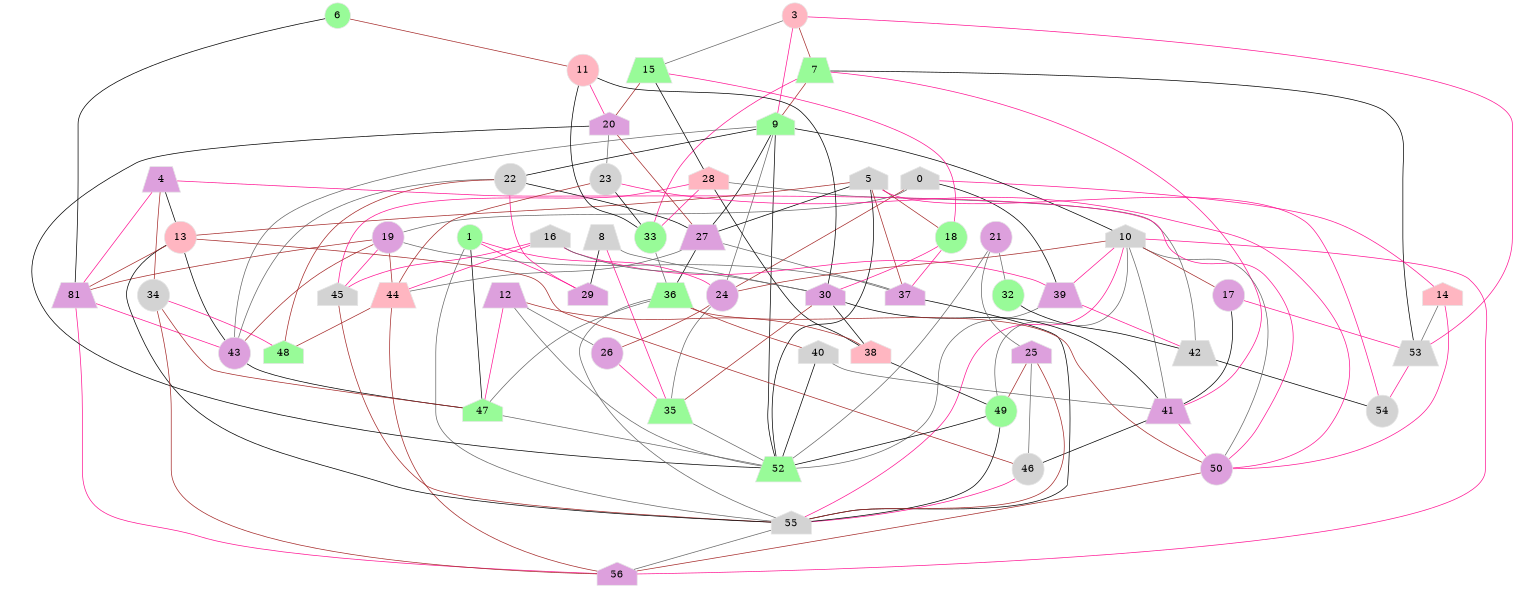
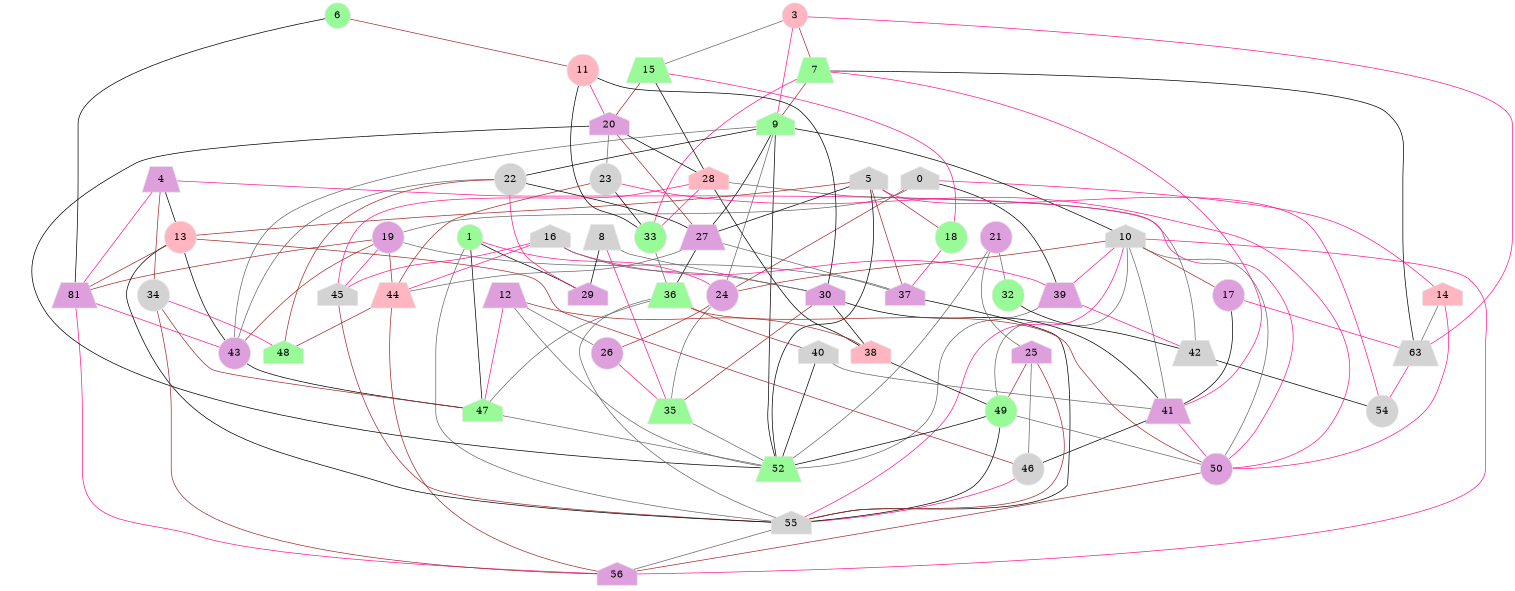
  graph {
    node [color=gray90 fillcolor=plum shape=circle style=filled]
    edge [color=deeppink weight=1.0]
    1 [fillcolor=palegreen]
    24
    29 [shape=house]
    47 [fillcolor=palegreen shape=house]
    55 [fillcolor=lightgrey shape=house]
    35 [fillcolor=palegreen shape=trapezium]
    26
    52 [fillcolor=palegreen shape=trapezium]
    56 [shape=house]
    n10 [fillcolor=lightgrey label=0 shape=house]
    14 [fillcolor=lightpink shape=house]
    19
    39 [shape=trapezium]
-   53 [fillcolor=lightgrey shape=trapezium]
+   53 [fillcolor=lightgrey shape=trapezium label=63]
    50
    n16 [label=81 shape=trapezium]
    37 [shape=house]
    43
    44 [fillcolor=lightpink shape=trapezium]
    45 [fillcolor=lightgrey shape=house]
    42 [fillcolor=lightgrey shape=trapezium]
    3 [fillcolor=lightpink]
    7 [fillcolor=palegreen shape=trapezium]
    9 [fillcolor=palegreen shape=house]
    15 [fillcolor=palegreen shape=trapezium]
    33 [fillcolor=palegreen]
    41 [shape=trapezium]
    27 [shape=trapezium]
    10 [fillcolor=lightgrey shape=house]
    22 [fillcolor=lightgrey]
    18 [fillcolor=palegreen]
    20 [shape=house]
    28 [fillcolor=lightpink shape=house]
    54 [fillcolor=lightgrey]
    4 [shape=trapezium]
    13 [fillcolor=lightpink]
    34 [fillcolor=lightgrey]
    46 [fillcolor=lightgrey]
    48 [fillcolor=palegreen shape=house]
    5 [fillcolor=lightgrey shape=house]
    30 [shape=house]
    36 [fillcolor=palegreen shape=trapezium]
    6 [fillcolor=palegreen]
    11 [fillcolor=lightpink]
    8 [fillcolor=lightgrey shape=trapezium]
    38 [fillcolor=lightpink shape=house]
    17
    49 [fillcolor=palegreen]
    23 [fillcolor=lightgrey]
    12 [shape=trapezium]
    16 [fillcolor=lightgrey shape=house]
    21
    25 [shape=house]
    32 [fillcolor=palegreen]
    40 [fillcolor=lightgrey shape=house]
    1 -- 24
-   1 -- 29
+   1 -- 29 [color=black]
    1 -- 47 [color=black]
    1 -- 55 [color=gray40]
    24 -- 35 [color=gray40]
    24 -- 26 [color=brown]
    47 -- 52 [color=gray40]
    55 -- 56 [color=gray40]
    35 -- 52 [color=gray40]
    26 -- 35
    n10 -- 24 [color=brown]
    n10 -- 14
    n10 -- 19 [color=gray40]
    n10 -- 39 [color=black]
    14 -- 53 [color=gray40]
    14 -- 50
    19 -- n16 [color=brown]
    19 -- 37 [color=gray40]
    19 -- 43 [color=brown]
    19 -- 44 [color=brown]
    19 -- 45
    39 -- 52 [color=gray40]
    39 -- 42
    53 -- 54
    50 -- 56 [color=brown]
    n16 -- 56
    n16 -- 43
    37 -- 55 [color=black]
    43 -- 47 [color=black]
    44 -- 56 [color=brown]
    44 -- 48 [color=brown]
    45 -- 55 [color=brown]
    42 -- 54 [color=black]
    3 -- 53
    3 -- 7 [color=brown]
    3 -- 9
    3 -- 15 [color=gray40]
    7 -- 53 [color=black]
    7 -- 9 [color=brown]
    7 -- 33
    7 -- 41
    9 -- 24 [color=gray40]
    9 -- 52 [color=black]
    9 -- 43 [color=gray40]
    9 -- 27 [color=black]
    9 -- 10 [color=black]
    9 -- 22 [color=black]
    15 -- 18
    15 -- 20 [color=brown weight=2.0]
    15 -- 28 [color=black]
    33 -- 36 [color=gray40]
    41 -- 50
    41 -- 46 [color=black]
    27 -- 37 [color=gray40]
    27 -- 44 [color=gray40]
    27 -- 36 [color=black]
    10 -- 24 [color=brown]
    10 -- 55
    10 -- 56
    10 -- 39
    10 -- 50 [color=gray40]
    10 -- 41 [color=gray40]
    10 -- 17 [color=brown]
    10 -- 49 [color=gray40]
    22 -- 29
    22 -- 43 [color=gray40]
    22 -- 27 [color=black]
    22 -- 48 [color=brown]
    18 -- 37
-   18 -- 30
    20 -- 52 [color=black]
    20 -- 27 [color=brown]
+   20 -- 28 [color=black]
    20 -- 23 [color=gray40]
    28 -- 45 [weight=2.0]
    28 -- 42 [color=gray40 weight=2.0]
    28 -- 33
    28 -- 38 [color=black]
    4 -- 50
    4 -- n16
    4 -- 13 [color=black]
    4 -- 34 [color=brown]
    13 -- 55 [color=black]
    13 -- n16 [color=brown weight=2.0]
    13 -- 43 [color=black]
    13 -- 46 [color=brown]
    34 -- 47 [color=brown]
    34 -- 56 [color=brown]
    34 -- 48
    46 -- 55
    5 -- 52 [color=black]
    5 -- 37 [color=brown]
    5 -- 27 [color=black]
    5 -- 18 [color=brown weight=2.0]
    5 -- 54
    5 -- 13 [color=brown]
    30 -- 35 [color=brown]
    30 -- 41 [color=black]
    30 -- 38 [color=black]
    36 -- 47 [color=gray40]
    36 -- 55 [color=gray40]
    36 -- 50 [color=brown]
    36 -- 40 [color=brown weight=2.0]
    6 -- n16 [color=black]
    6 -- 11 [color=brown]
    11 -- 33 [color=black]
    11 -- 20
    11 -- 30 [color=black]
    8 -- 29 [color=black]
    8 -- 35
    8 -- 30 [color=gray40]
    38 -- 49 [color=black]
    17 -- 53
    17 -- 41 [color=black]
    49 -- 55 [color=black]
    49 -- 52 [color=black]
+   49 -- 50 [color=gray40]
    23 -- 50
    23 -- 44 [color=brown]
    23 -- 33 [color=black]
    12 -- 47
    12 -- 26 [color=gray40]
    12 -- 52 [color=gray40]
    12 -- 38 [color=brown]
    16 -- 39
    16 -- 44 [weight=2.0]
    16 -- 45
    16 -- 30 [color=gray40 weight=2.0]
    21 -- 52 [color=gray40 weight=2.0]
    21 -- 25 [color=gray40]
    21 -- 32 [color=gray40]
    25 -- 55 [color=brown]
    25 -- 46 [color=gray40]
    25 -- 49 [color=brown weight=2.0]
    32 -- 42 [color=black]
    40 -- 52 [color=black]
    40 -- 41 [color=gray40]
  }
